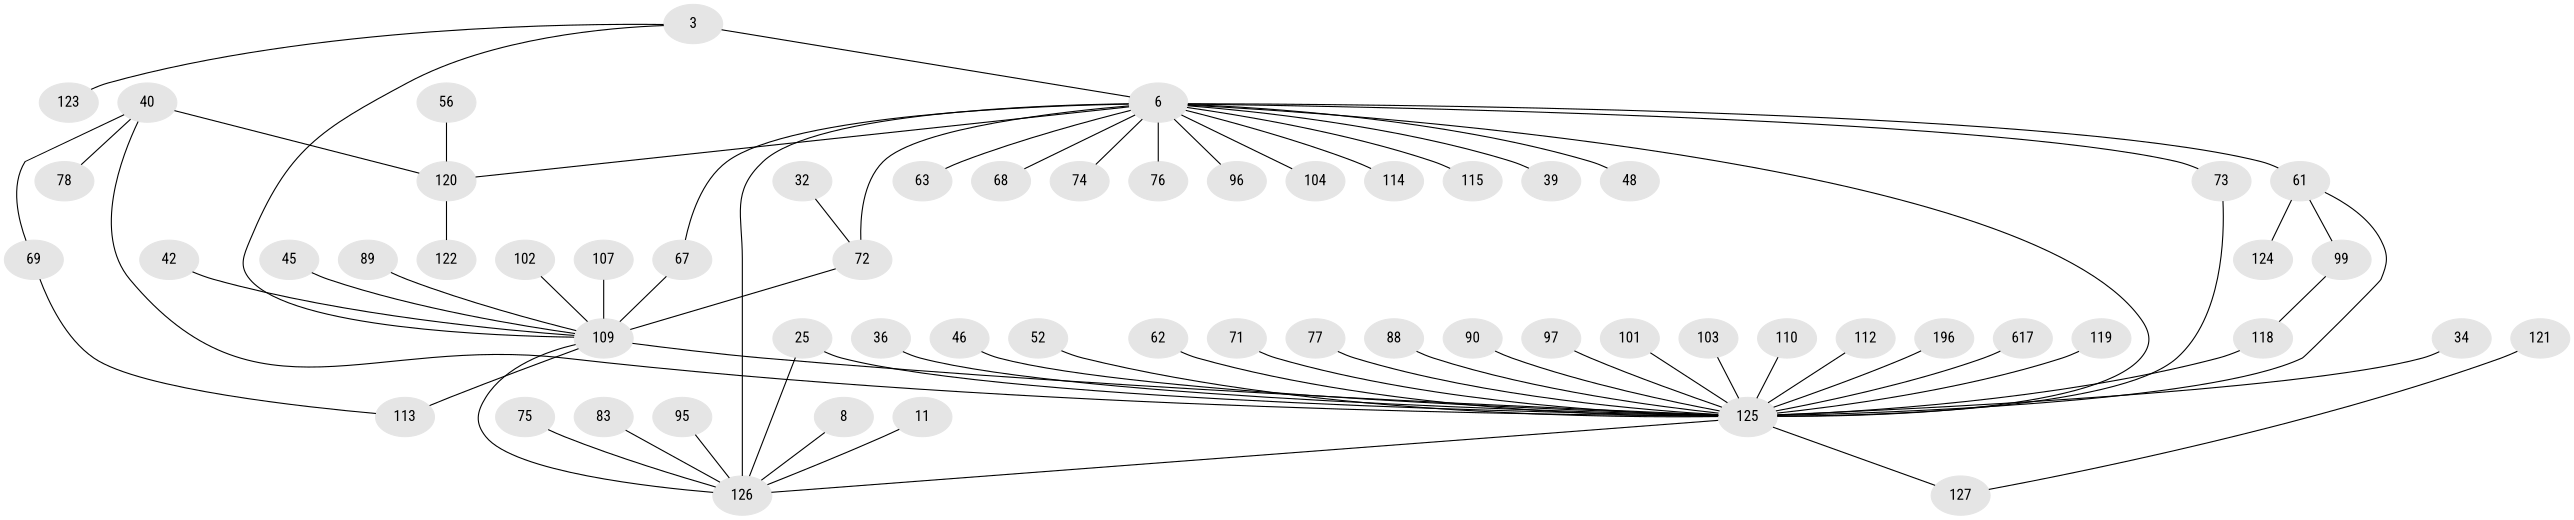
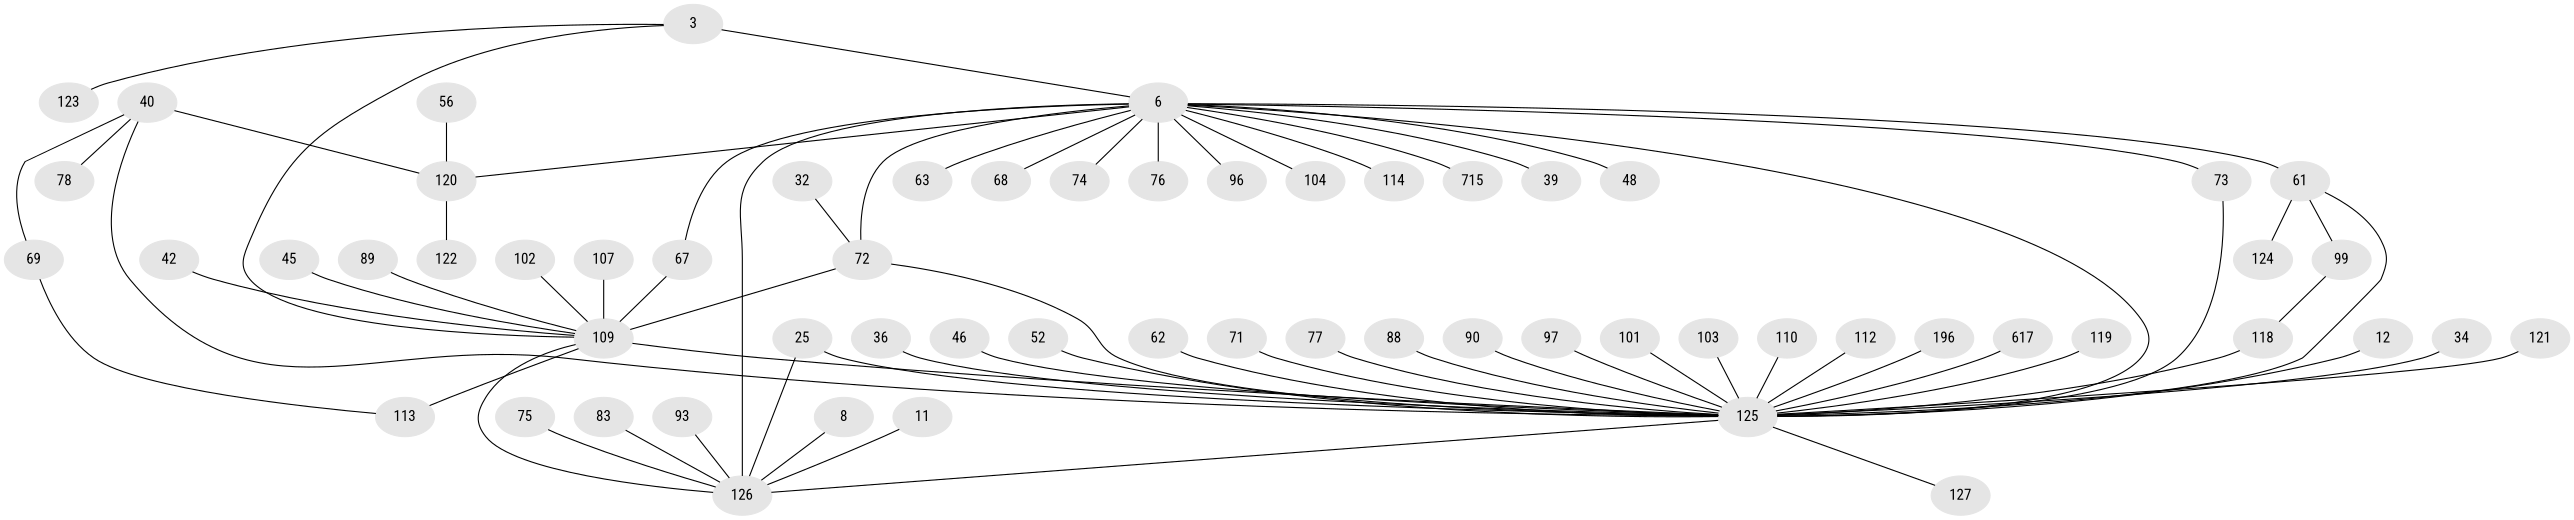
  graph {
    fontname="Roboto Condensed"
    node [color=gray90 fontname="Roboto Condensed" style=filled]
    edge [fontname="Roboto Condensed"]
    6 [super="+1"]
    39
    48
    61 [super="+9"]
    63
    67
    68
    72 [super="+29"]
    73
    74
    76 [super="+55"]
    96
    104
    114
-   115 [super="+92"]
+   115 [super="+92" label=715]
    120 [super="+35+49"]
    125 [super="+111+59+37+91+87+86+64"]
    126 [super="+43+51+70+38+105"]
    3
    109 [super="+21+53+60+66+108"]
    123 [super="+26"]
    113 [super="+98"]
    99 [super="+82"]
    124
    122
    127
    8
    11
+   12
    25 [super="+22"]
    32
    34
    36
    40
    69
    78
    42
    45
    46
    52 [super="+50"]
    56
    118 [super="+106"]
    62
    71
    75
    77
    83 [super="+65"]
    88
    89
    90
-   93 [label=95]
+   93
    97
    101 [super="+81"]
    102
    103
    107
    110 [super="+100"]
    112
    n59 [label=196]
    n60 [label=617 super="+19"]
    119
    121
    6 -- 39
    6 -- 48
    6 -- 61 [weight=2]
    6 -- 63
    6 -- 67
    6 -- 68
    6 -- 72 [weight=3]
    6 -- 73 [weight=2]
    6 -- 74
    6 -- 76
    6 -- 96
    6 -- 104
    6 -- 114
    6 -- 115
    6 -- 120 [weight=2]
    6 -- 125 [weight=8]
    6 -- 126 [weight=7]
    61 -- 125
    61 -- 99
    61 -- 124
    67 -- 109
+   72 -- 125
    72 -- 109 [weight=2]
    73 -- 125
    120 -- 122
    125 -- 126
    125 -- 127
    3 -- 6 [weight=2]
    3 -- 109
    3 -- 123
    109 -- 125 [weight=6]
    109 -- 126
    109 -- 113 [weight=3]
    99 -- 118
    8 -- 126
    11 -- 126
+   12 -- 125
    25 -- 125
    25 -- 126
    32 -- 72
    34 -- 125
    36 -- 125
    40 -- 120 [weight=2]
    40 -- 125
    40 -- 69
    40 -- 78
    69 -- 113
    42 -- 109
    45 -- 109
    46 -- 125
    52 -- 125 [weight=2]
    56 -- 120
    118 -- 125 [weight=2]
    62 -- 125
    71 -- 125
    75 -- 126
    77 -- 125
    83 -- 126
    88 -- 125
    89 -- 109
    90 -- 125
    93 -- 126
    97 -- 125
    101 -- 125
    102 -- 109
    103 -- 125
    107 -- 109
    110 -- 125 [weight=2]
    112 -- 125
    n59 -- 125
    n60 -- 125
    119 -- 125
-   121 -- 127
+   121 -- 125
  }
